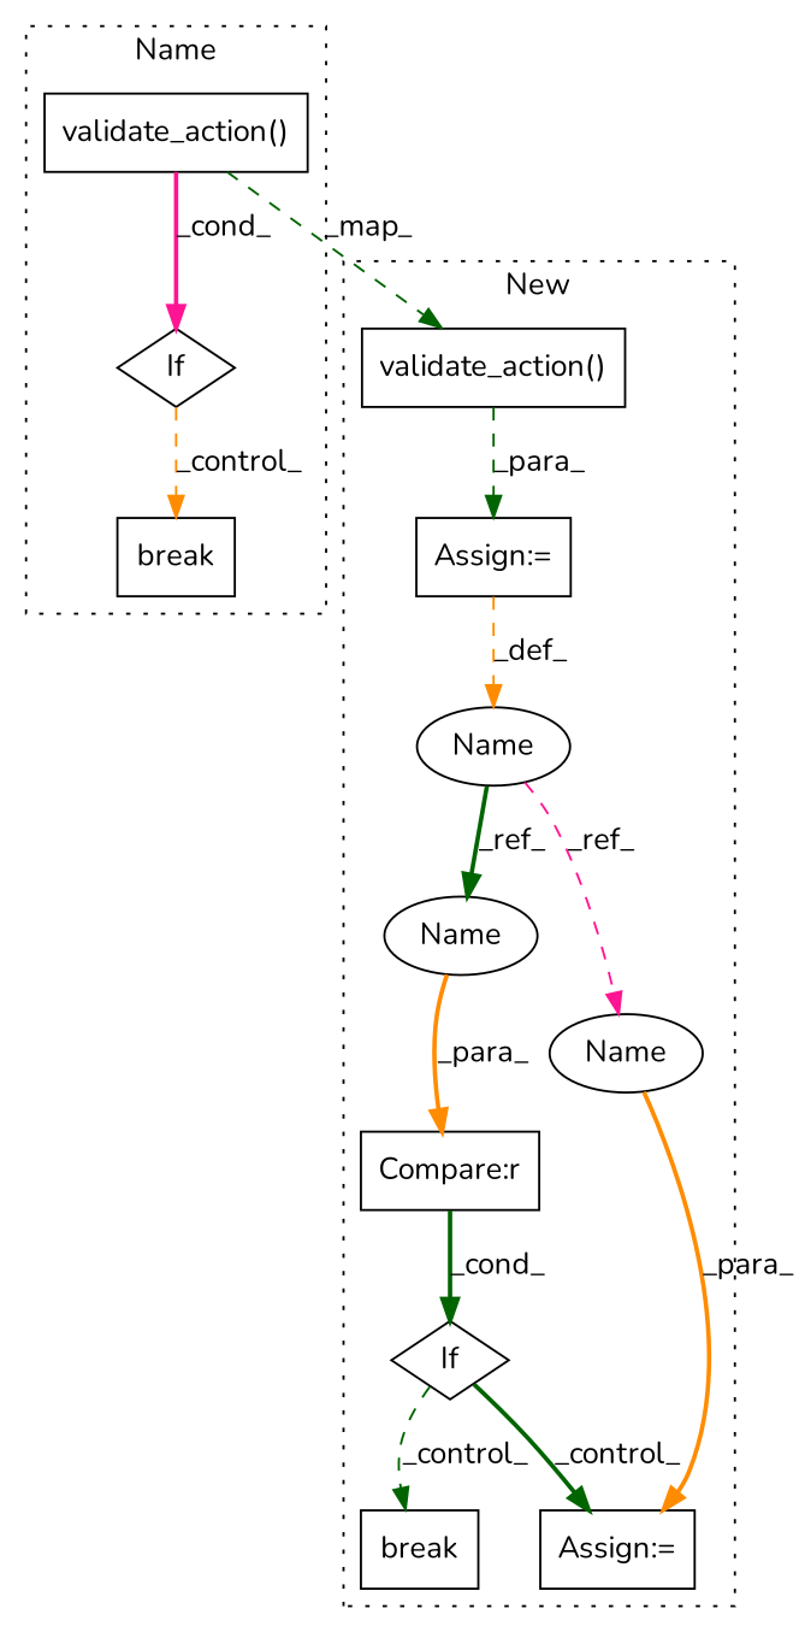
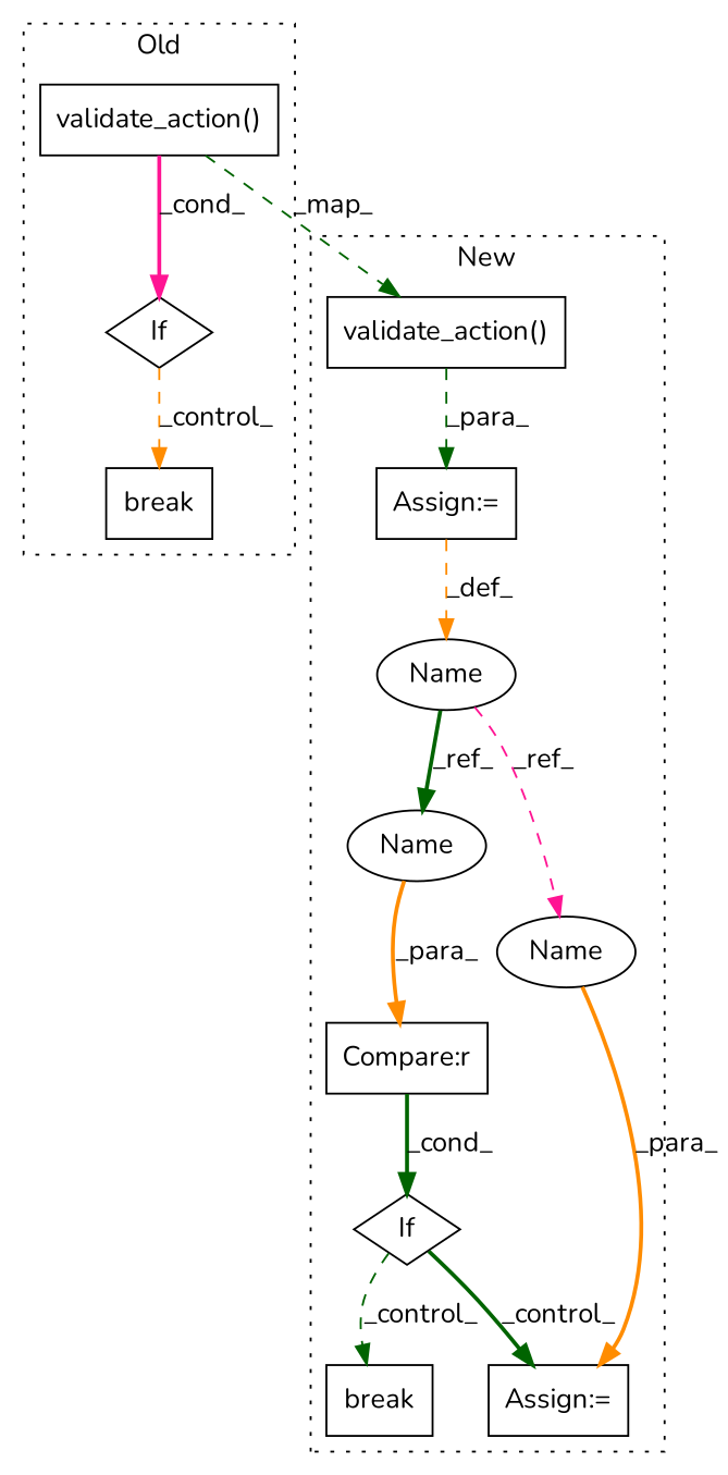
  digraph {
    fontname=Nunito
    node [a=87 l=3 s=2849 shape=box fontname=Nunito]
    edge [color=darkgreen style=bold fontname=Nunito]
    n1 [a=75 l="20,1" label="validate_action()" s="2722,2752"]
    n2 [a=96 label=If s=2719 shape=diamond]
    n3 [a=94 l=5 label=break s=2779]
    n4 [a=75 l="20,1" label="validate_action()" s="2794,2824"]
    n5 [a=96 label=If s=2846 shape=diamond]
    n6 [a=94 l=5 label=break s=2929]
    n7 [a=40 l=13 label="Compare:r"]
    n8 [l=1 label=Name s=2790 shape=ellipse]
    n9 [a=68 label="Assign:=" s=2900]
    n10 [a=68 label="Assign:=" s=2791]
    n11 [l=1 label=Name shape=ellipse]
    n12 [l=1 label=Name s=2903 shape=ellipse]
    subgraph cluster_1 {
-     label=Name
+     label=Old
      style=dotted
      n1
      n2
      n3
    }
    subgraph cluster_2 {
      label=New
      style=dotted
      n4
      n5
      n6
      n7
      n8
      n9
      n10
      n11
      n12
    }
    n1 -> n2 [label=_cond_ color=deeppink]
    n1 -> n4 [label=_map_ style=dashed]
    n2 -> n3 [label=_control_ color=darkorange style=dashed]
    n4 -> n10 [label=_para_ style=dashed]
    n5 -> n6 [label=_control_ style=dashed]
    n5 -> n9 [label=_control_]
    n7 -> n5 [label=_cond_]
    n8 -> n11 [label=_ref_]
    n8 -> n12 [label=_ref_ color=deeppink style=dashed]
    n10 -> n8 [label=_def_ color=darkorange style=dashed]
    n11 -> n7 [label=_para_ color=darkorange]
    n12 -> n9 [label=_para_ color=darkorange]
  }
